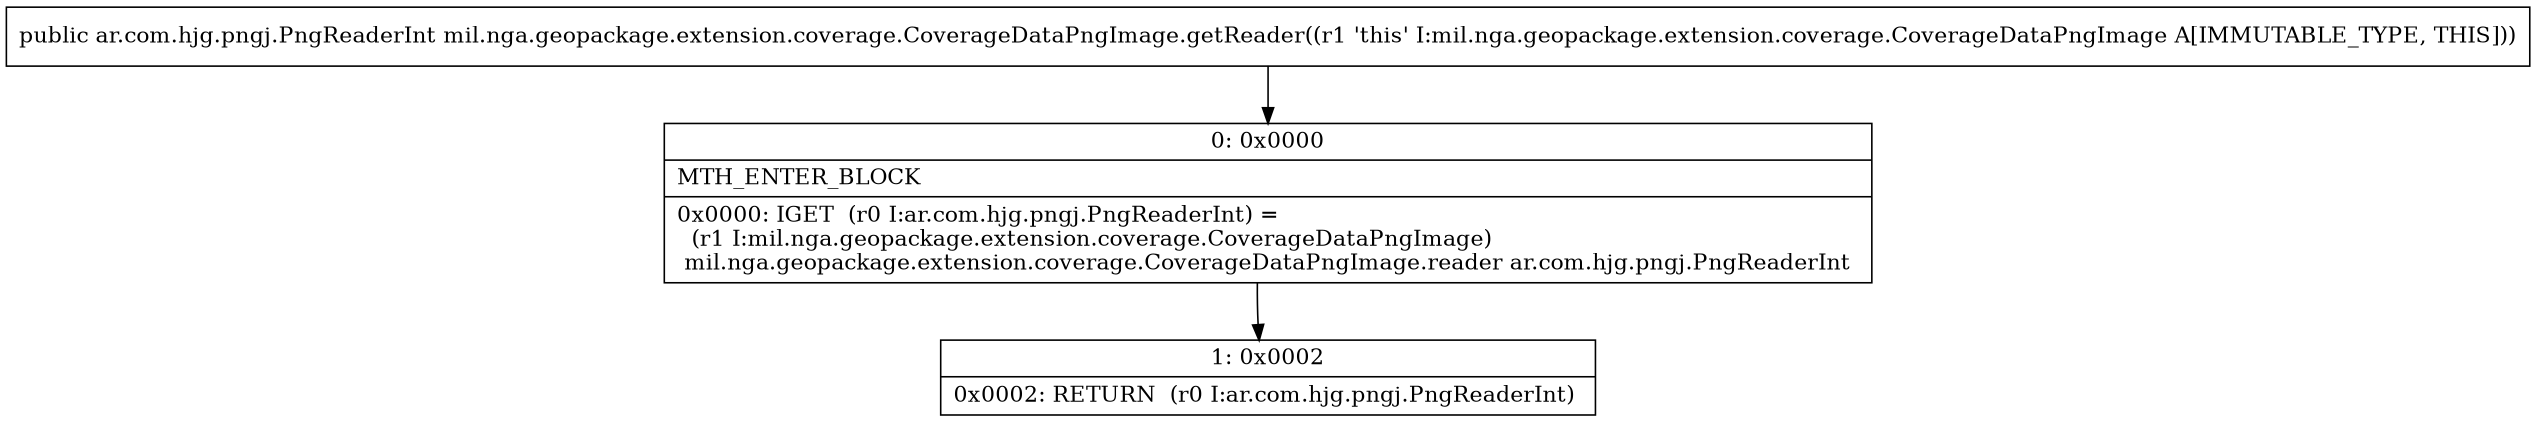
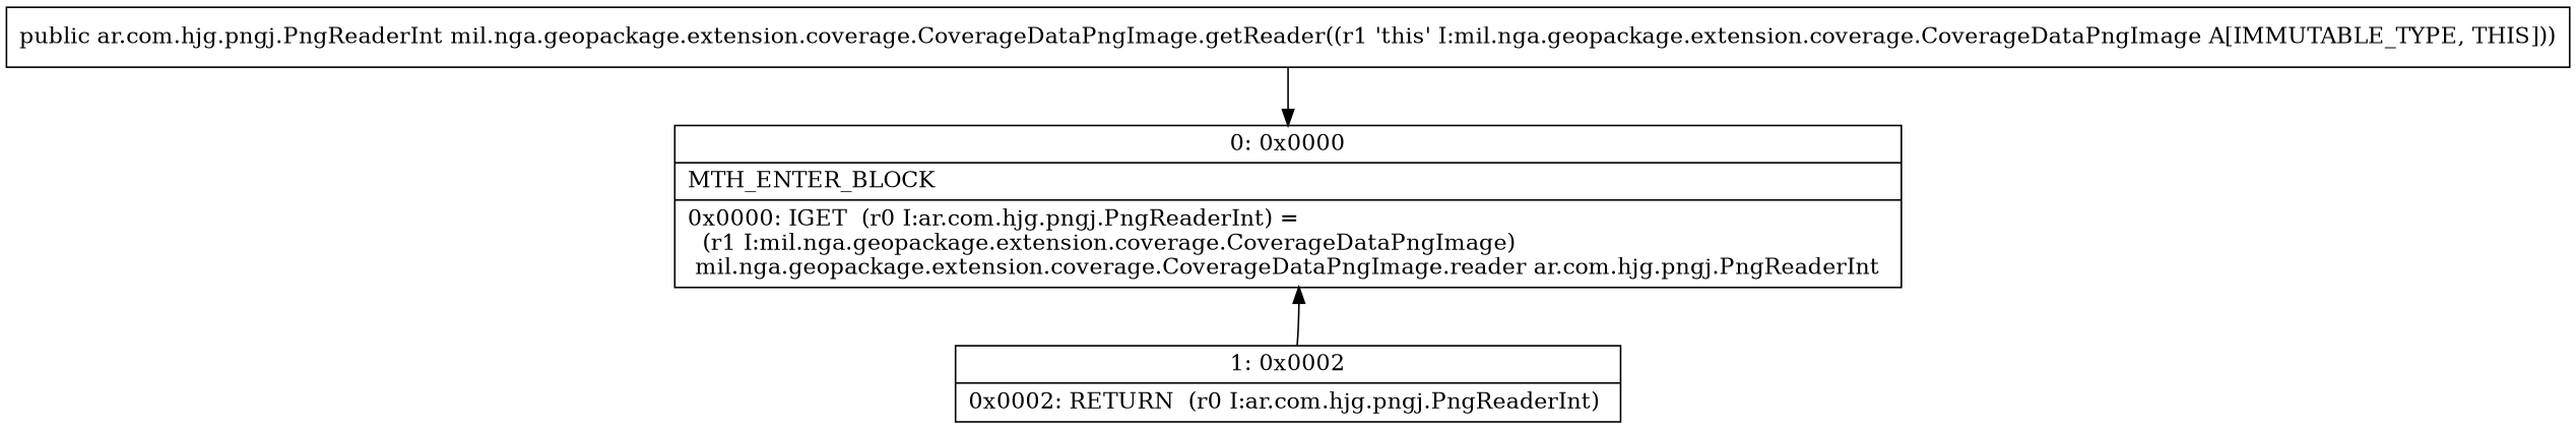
  digraph {
    node [shape=record]
    n1 [label="{0\:\ 0x0000|MTH_ENTER_BLOCK\l|0x0000: IGET  (r0 I:ar.com.hjg.pngj.PngReaderInt) = \l  (r1 I:mil.nga.geopackage.extension.coverage.CoverageDataPngImage)\l mil.nga.geopackage.extension.coverage.CoverageDataPngImage.reader ar.com.hjg.pngj.PngReaderInt \l}"]
    n2 [label="{1\:\ 0x0002|0x0002: RETURN  (r0 I:ar.com.hjg.pngj.PngReaderInt) \l}"]
    n3 [label="{public ar.com.hjg.pngj.PngReaderInt mil.nga.geopackage.extension.coverage.CoverageDataPngImage.getReader((r1 'this' I:mil.nga.geopackage.extension.coverage.CoverageDataPngImage A[IMMUTABLE_TYPE, THIS])) }"]
-   n1 -> n2
+   n2 -> n1
    n3 -> n1
  }
